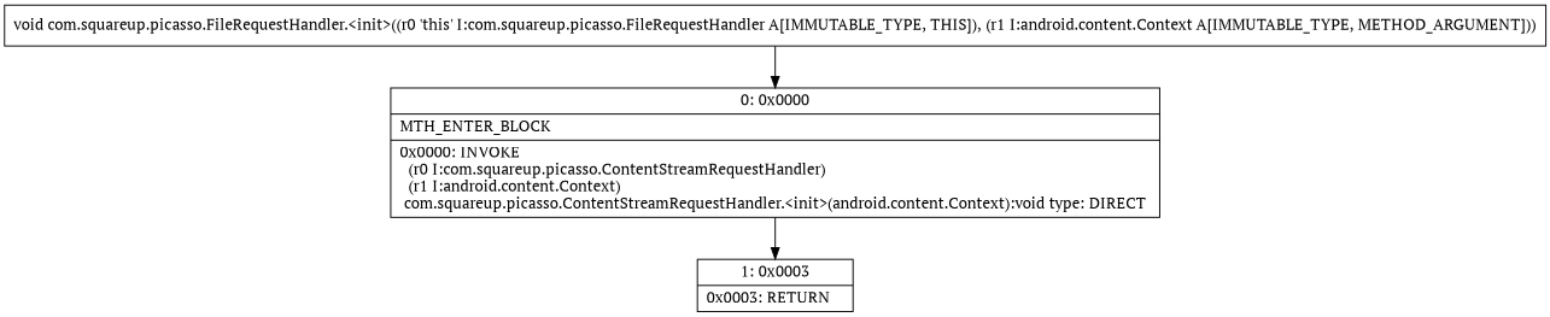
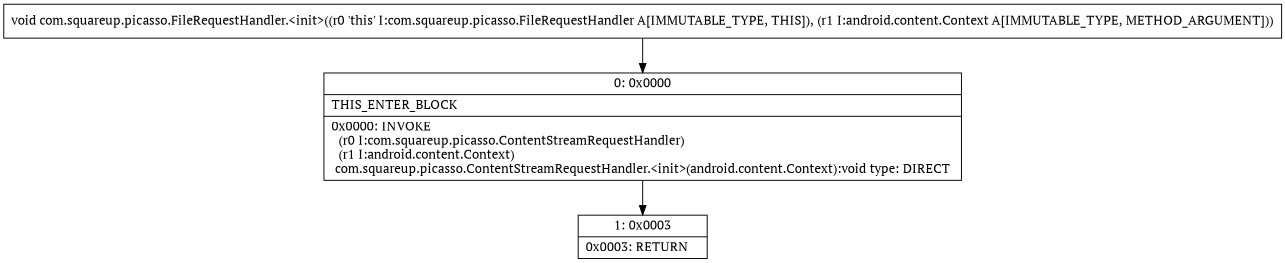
  digraph {
    fontname="PT Serif"
    node [shape=record fontname="PT Serif"]
    edge [fontname="PT Serif"]
-   n1 [label="{0\:\ 0x0000|MTH_ENTER_BLOCK\l|0x0000: INVOKE  \l  (r0 I:com.squareup.picasso.ContentStreamRequestHandler)\l  (r1 I:android.content.Context)\l com.squareup.picasso.ContentStreamRequestHandler.\<init\>(android.content.Context):void type: DIRECT \l}"]
+   n1 [label="{0\:\ 0x0000|THIS_ENTER_BLOCK\l|0x0000: INVOKE  \l  (r0 I:com.squareup.picasso.ContentStreamRequestHandler)\l  (r1 I:android.content.Context)\l com.squareup.picasso.ContentStreamRequestHandler.\<init\>(android.content.Context):void type: DIRECT \l}"]
    n2 [label="{1\:\ 0x0003|0x0003: RETURN   \l}"]
    n3 [label="{void com.squareup.picasso.FileRequestHandler.\<init\>((r0 'this' I:com.squareup.picasso.FileRequestHandler A[IMMUTABLE_TYPE, THIS]), (r1 I:android.content.Context A[IMMUTABLE_TYPE, METHOD_ARGUMENT])) }"]
    n1 -> n2
    n3 -> n1
  }
